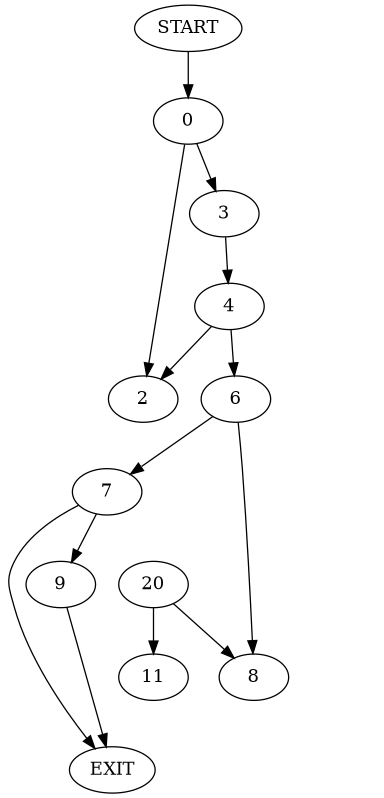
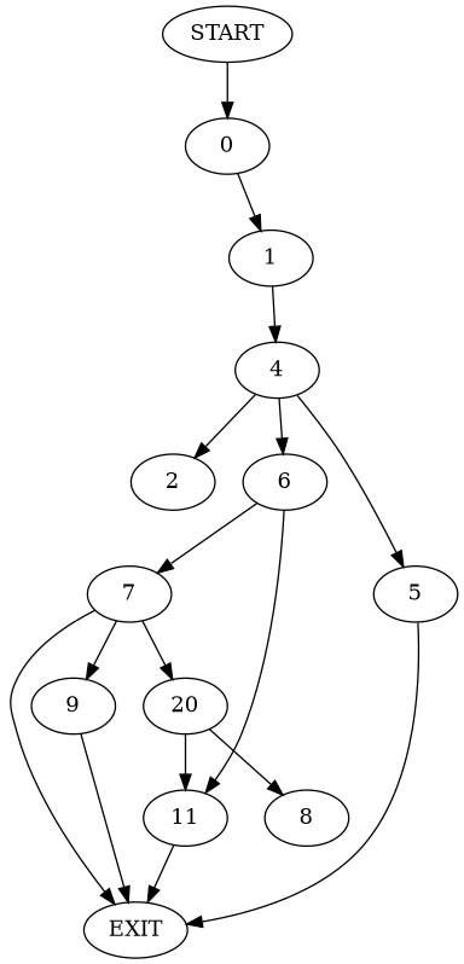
  digraph {
    fontname="DejaVu Serif"
    node [fontname="DejaVu Serif"]
    edge [fontname="DejaVu Serif"]
    n1 [label=START]
    n2 [label=0]
    2
-   3
+   3 [label=1]
    n5 [label=EXIT]
    4
+   5
    6
    7
    8
    9
    n12 [label=20]
    11
    n1 -> n2
-   n2 -> 2
    n2 -> 3
    3 -> 4
    4 -> 2
+   4 -> 5
    4 -> 6
+   5 -> n5
    6 -> 7
-   6 -> 8
+   6 -> 11
    7 -> n5
    7 -> 9
+   7 -> n12
    9 -> n5
    n12 -> 8
    n12 -> 11
+   11 -> n5
  }
